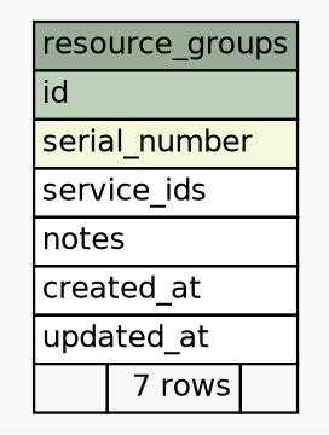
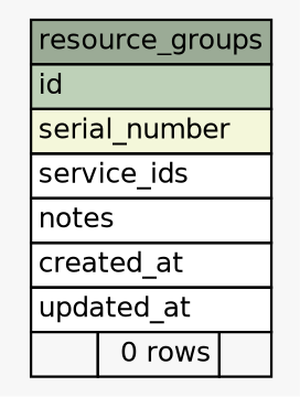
  digraph {
    bgcolor="#f7f7f7"
    fontname=Helvetica
    fontsize=11
    nodesep=0.18
    rankdir=RL
    ranksep=0.46
-   n1 [fontname=Helvetica fontsize=11 label=<     <TABLE BORDER="0" CELLBORDER="1" CELLSPACING="0" BGCOLOR="#ffffff">       <TR><TD COLSPAN="3" BGCOLOR="#9bab96" ALIGN="CENTER">resource_groups</TD></TR>       <TR><TD PORT="id" COLSPAN="3" BGCOLOR="#bed1b8" ALIGN="LEFT">id</TD></TR>       <TR><TD PORT="serial_number" COLSPAN="3" BGCOLOR="#f4f7da" ALIGN="LEFT">serial_number</TD></TR>       <TR><TD PORT="service_ids" COLSPAN="3" ALIGN="LEFT">service_ids</TD></TR>       <TR><TD PORT="notes" COLSPAN="3" ALIGN="LEFT">notes</TD></TR>       <TR><TD PORT="created_at" COLSPAN="3" ALIGN="LEFT">created_at</TD></TR>       <TR><TD PORT="updated_at" COLSPAN="3" ALIGN="LEFT">updated_at</TD></TR>       <TR><TD ALIGN="LEFT" BGCOLOR="#f7f7f7">  </TD><TD ALIGN="RIGHT" BGCOLOR="#f7f7f7">7 rows</TD><TD ALIGN="RIGHT" BGCOLOR="#f7f7f7">  </TD></TR>     </TABLE>> shape=plaintext]
+   n1 [fontname=Helvetica fontsize=11 label=<     <TABLE BORDER="0" CELLBORDER="1" CELLSPACING="0" BGCOLOR="#ffffff">       <TR><TD COLSPAN="3" BGCOLOR="#9bab96" ALIGN="CENTER">resource_groups</TD></TR>       <TR><TD PORT="id" COLSPAN="3" BGCOLOR="#bed1b8" ALIGN="LEFT">id</TD></TR>       <TR><TD PORT="serial_number" COLSPAN="3" BGCOLOR="#f4f7da" ALIGN="LEFT">serial_number</TD></TR>       <TR><TD PORT="service_ids" COLSPAN="3" ALIGN="LEFT">service_ids</TD></TR>       <TR><TD PORT="notes" COLSPAN="3" ALIGN="LEFT">notes</TD></TR>       <TR><TD PORT="created_at" COLSPAN="3" ALIGN="LEFT">created_at</TD></TR>       <TR><TD PORT="updated_at" COLSPAN="3" ALIGN="LEFT">updated_at</TD></TR>       <TR><TD ALIGN="LEFT" BGCOLOR="#f7f7f7">  </TD><TD ALIGN="RIGHT" BGCOLOR="#f7f7f7">0 rows</TD><TD ALIGN="RIGHT" BGCOLOR="#f7f7f7">  </TD></TR>     </TABLE>> shape=plaintext]
  }
